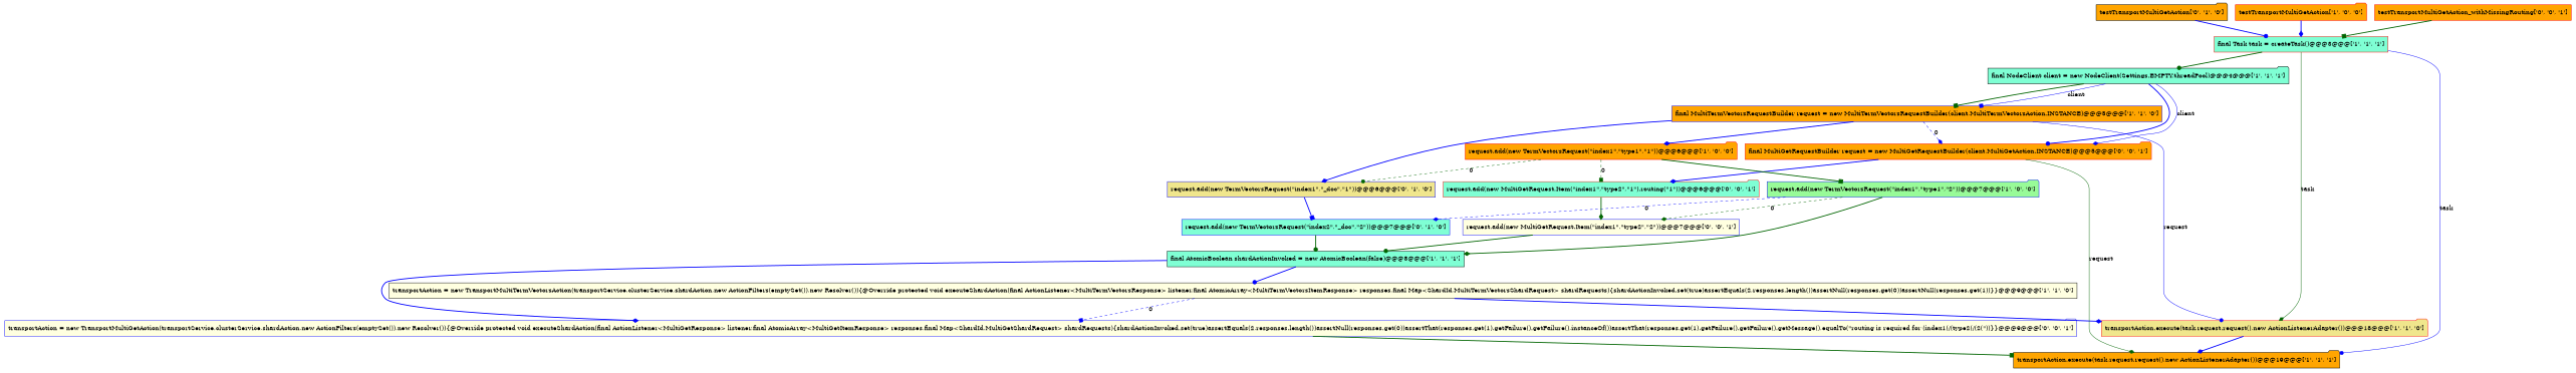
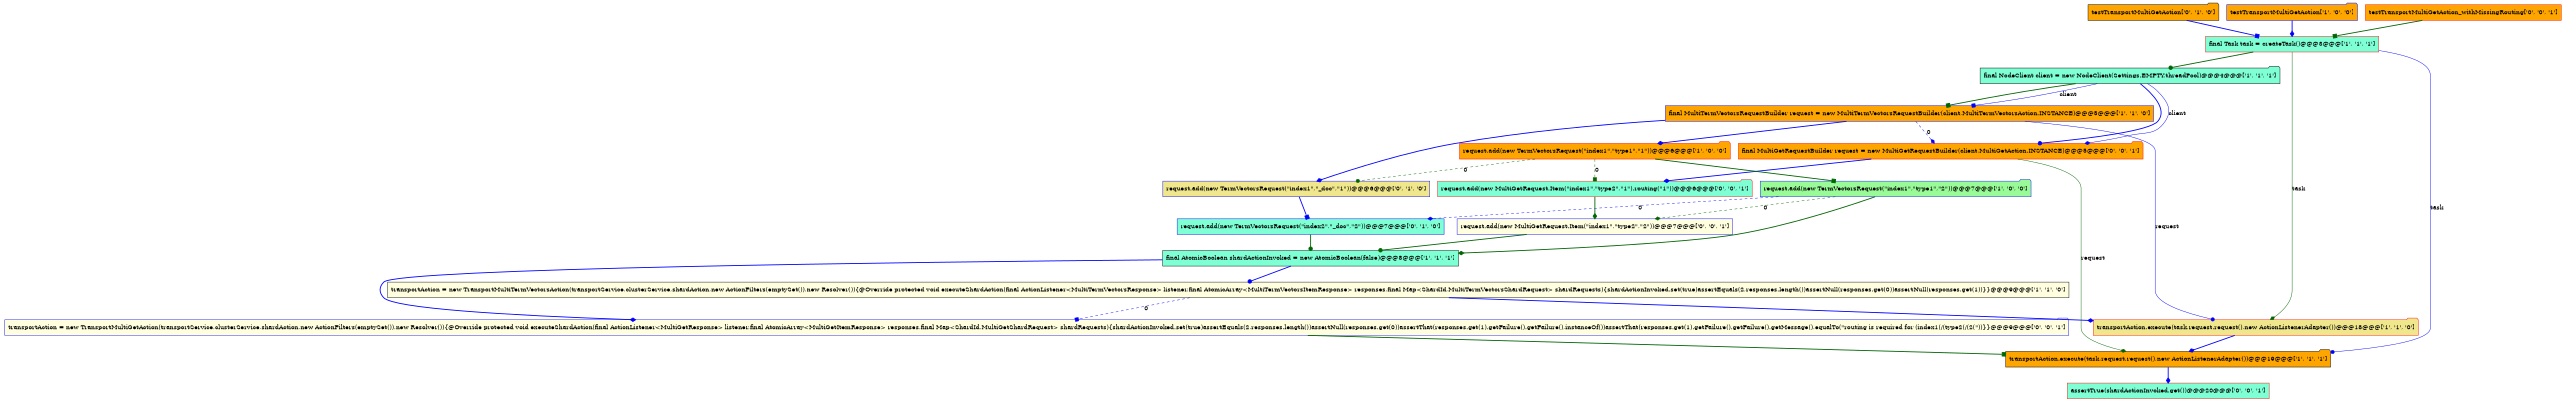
  digraph {
    fontname="DejaVu Serif"
    node [color=blue fillcolor=orange fontname="DejaVu Serif" shape=folder style=filled]
    edge [arrowhead=diamond color=blue fontname="DejaVu Serif" style=bold]
    n1 [fillcolor=palegreen label="request.add(new TermVectorsRequest(\"index1\",\"type1\",\"2\"))@@@7@@@['1', '0', '0']"]
    n2 [fillcolor=aquamarine label="request.add(new TermVectorsRequest(\"index2\",\"_doc\",\"2\"))@@@7@@@['0', '1', '0']" shape=box]
    n3 [fillcolor=lightyellow label="request.add(new MultiGetRequest.Item(\"index1\",\"type2\",\"2\"))@@@7@@@['0', '0', '1']" shape=box]
    n4 [color=black fillcolor=aquamarine label="final AtomicBoolean shardActionInvoked = new AtomicBoolean(false)@@@8@@@['1', '1', '1']" shape=box]
    n5 [fillcolor=lightyellow label="transportAction = new TransportMultiGetAction(transportService,clusterService,shardAction,new ActionFilters(emptySet()),new Resolver()){@Override protected void executeShardAction(final ActionListener<MultiGetResponse> listener,final AtomicArray<MultiGetItemResponse> responses,final Map<ShardId,MultiGetShardRequest> shardRequests){shardActionInvoked.set(true)assertEquals(2,responses.length())assertNull(responses.get(0))assertThat(responses.get(1).getFailure().getFailure(),instanceOf())assertThat(responses.get(1).getFailure().getFailure().getMessage(),equalTo(\"routing is required for (index1(/(type2(/(2(\"))}}@@@9@@@['0', '0', '1']"]
    n6 [color=black fillcolor=lightyellow label="transportAction = new TransportMultiTermVectorsAction(transportService,clusterService,shardAction,new ActionFilters(emptySet()),new Resolver()){@Override protected void executeShardAction(final ActionListener<MultiTermVectorsResponse> listener,final AtomicArray<MultiTermVectorsItemResponse> responses,final Map<ShardId,MultiTermVectorsShardRequest> shardRequests){shardActionInvoked.set(true)assertEquals(2,responses.length())assertNull(responses.get(0))assertNull(responses.get(1))}}@@@9@@@['1', '1', '0']" shape=box]
    n7 [color=black label="transportAction.execute(task,request.request(),new ActionListenerAdapter())@@@19@@@['1', '1', '1']"]
+   n8 [color=red fillcolor=aquamarine label="assertTrue(shardActionInvoked.get())@@@20@@@['0', '0', '1']" shape=box]
    n9 [color=red fillcolor=khaki label="transportAction.execute(task,request.request(),new ActionListenerAdapter())@@@18@@@['1', '1', '0']"]
    n10 [fillcolor=khaki label="request.add(new TermVectorsRequest(\"index1\",\"_doc\",\"1\"))@@@6@@@['0', '1', '0']" shape=box]
    n11 [color=red fillcolor=aquamarine label="final Task task = createTask()@@@3@@@['1', '1', '1']" shape=box]
    n12 [color=black fillcolor=aquamarine label="final NodeClient client = new NodeClient(Settings.EMPTY,threadPool)@@@4@@@['1', '1', '1']"]
    n13 [label="final MultiTermVectorsRequestBuilder request = new MultiTermVectorsRequestBuilder(client,MultiTermVectorsAction.INSTANCE)@@@5@@@['1', '1', '0']" shape=box]
    n14 [color=red label="final MultiGetRequestBuilder request = new MultiGetRequestBuilder(client,MultiGetAction.INSTANCE)@@@5@@@['0', '0', '1']"]
    n15 [color=red fillcolor=aquamarine label="request.add(new MultiGetRequest.Item(\"index1\",\"type2\",\"1\").routing(\"1\"))@@@6@@@['0', '0', '1']"]
    n16 [color=red label="request.add(new TermVectorsRequest(\"index1\",\"type1\",\"1\"))@@@6@@@['1', '0', '0']"]
    n17 [color=black label="testTransportMultiGetAction['0', '1', '0']"]
-   n18 [color=red label="testTransportMultiGetAction['1', '0', '0']"]
+   n18 [label="testTransportMultiGetAction['1', '0', '0']"]
    n19 [color=red label="testTransportMultiGetAction_withMissingRouting['0', '0', '1']" shape=box]
    n1 -> n2 [label=0 style=dashed]
    n1 -> n3 [color=darkgreen label=0 style=dashed]
    n1 -> n4 [color=darkgreen]
    n2 -> n4 [arrowhead=dot color=darkgreen]
    n3 -> n4 [arrowhead=dot color=darkgreen]
    n4 -> n5
    n4 -> n6 [arrowhead=dot]
    n5 -> n7 [arrowhead=box color=darkgreen]
    n6 -> n5 [arrowhead=box label=0 style=dashed]
    n6 -> n9
+   n7 -> n8
    n9 -> n7
    n10 -> n2 [arrowhead=box]
    n11 -> n7 [arrowhead=dot label=task style=solid]
    n11 -> n9 [color=darkgreen label=task style=solid]
    n11 -> n12 [arrowhead=dot color=darkgreen]
    n12 -> n13 [arrowhead=box label=client style=solid]
    n12 -> n13 [arrowhead=box color=darkgreen]
    n12 -> n14 [arrowhead=dot]
    n12 -> n14 [label=client style=solid]
    n13 -> n9 [arrowhead=dot label=request style=solid]
    n13 -> n10
    n13 -> n14 [label=0 style=dashed]
    n13 -> n16
    n14 -> n7 [color=darkgreen label=request style=solid]
    n14 -> n15
    n15 -> n3 [color=darkgreen]
    n16 -> n1 [arrowhead=box color=darkgreen]
    n16 -> n10 [arrowhead=dot color=darkgreen label=0 style=dashed]
    n16 -> n15 [arrowhead=box color=darkgreen label=0 style=dashed]
-   n17 -> n11 [arrowhead=dot]
+   n17 -> n11 [arrowhead=box]
    n18 -> n11
    n19 -> n11 [arrowhead=box color=darkgreen]
  }
